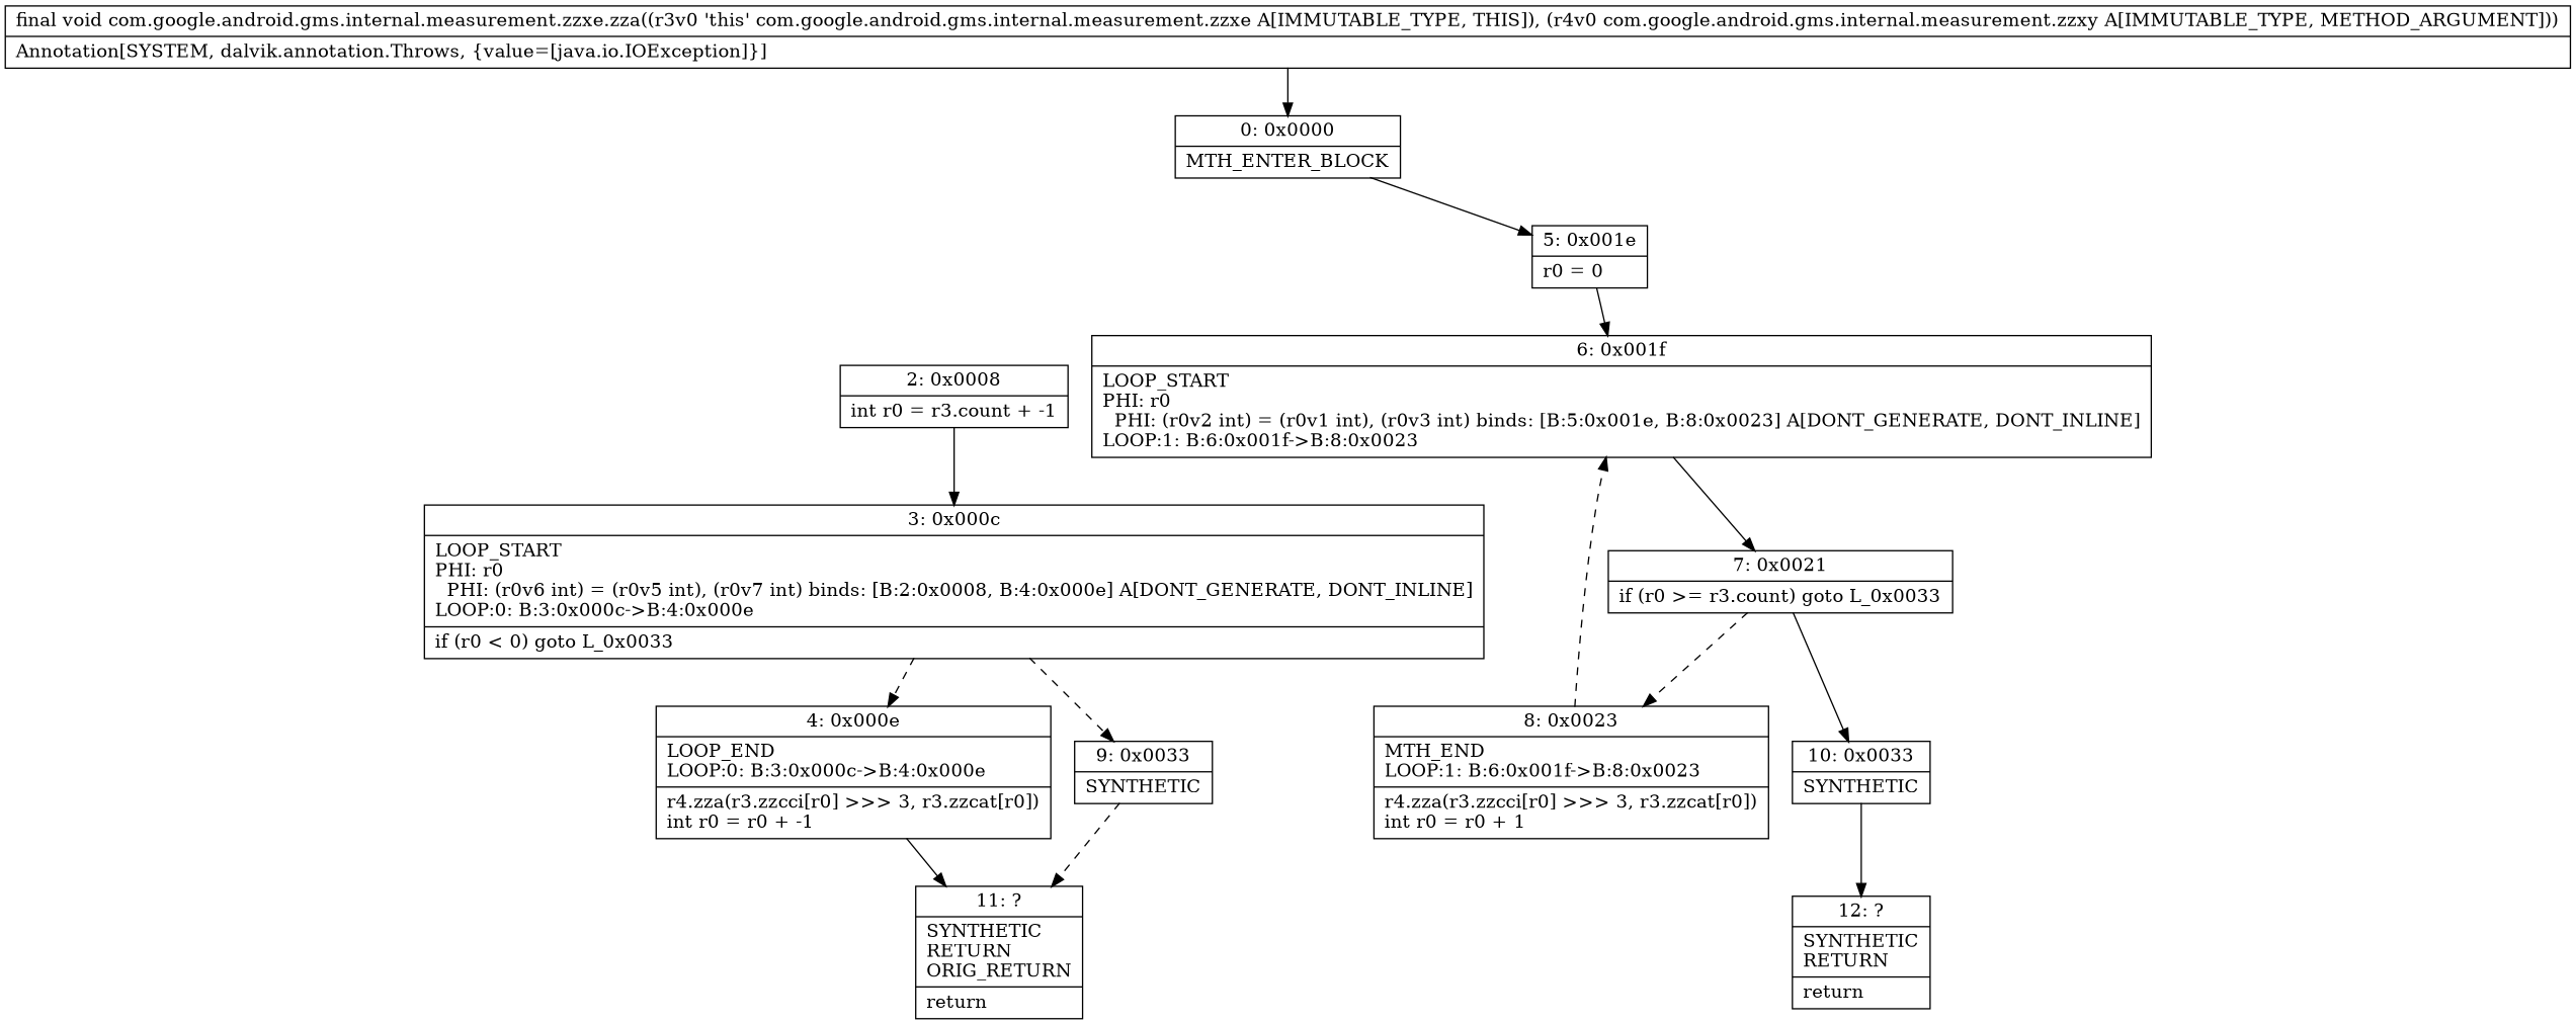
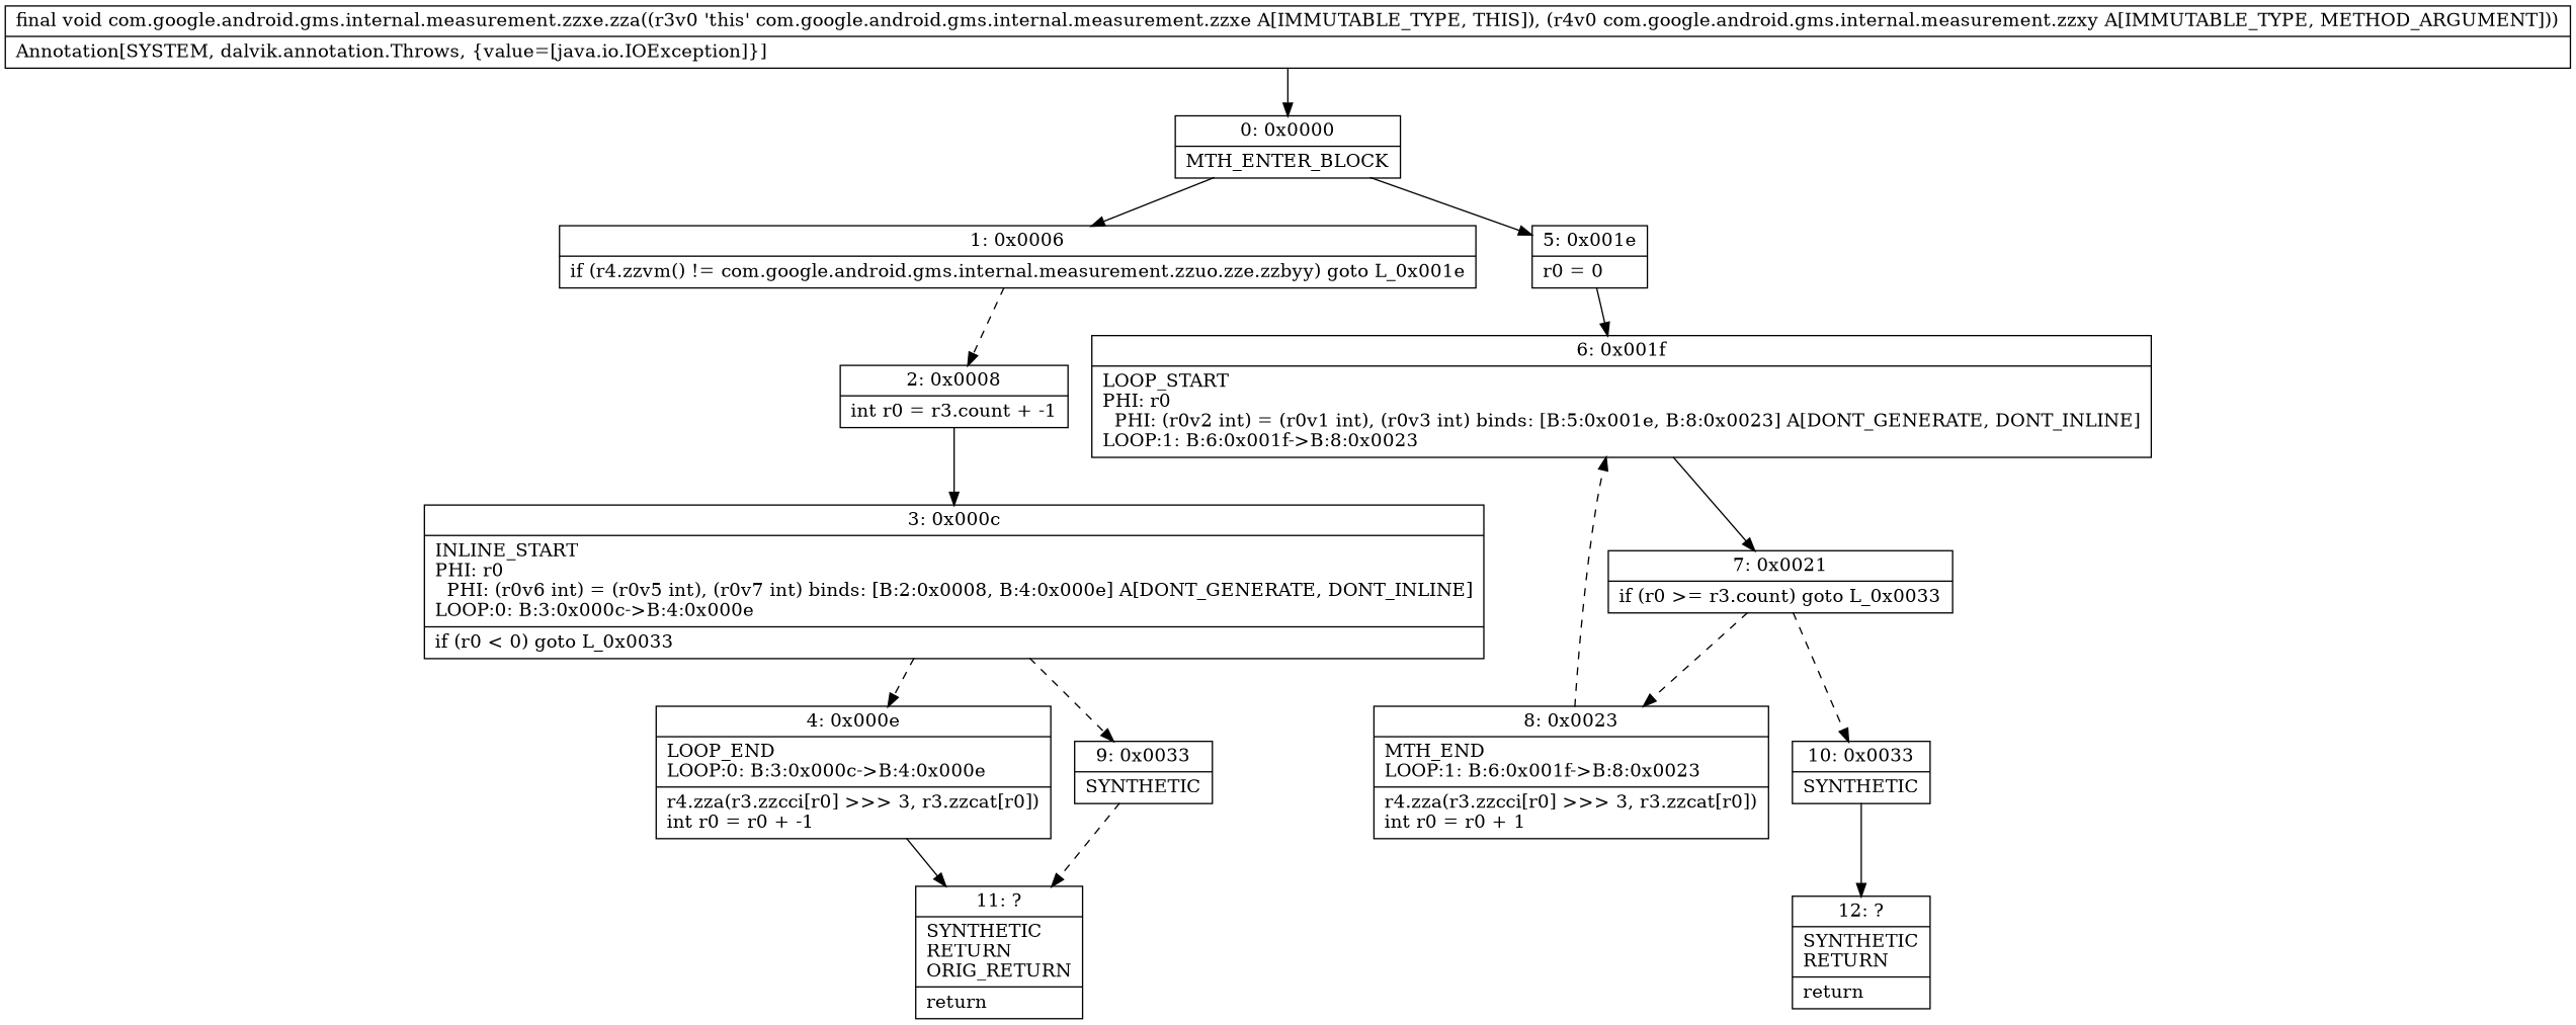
  digraph {
    node [shape=record]
    n1 [label="{0\:\ 0x0000|MTH_ENTER_BLOCK\l}"]
+   n2 [label="{1\:\ 0x0006|if (r4.zzvm() != com.google.android.gms.internal.measurement.zzuo.zze.zzbyy) goto L_0x001e\l}"]
    n3 [label="{5\:\ 0x001e|r0 = 0\l}"]
    n4 [label="{2\:\ 0x0008|int r0 = r3.count + \-1\l}"]
-   n5 [label="{3\:\ 0x000c|LOOP_START\lPHI: r0 \l  PHI: (r0v6 int) = (r0v5 int), (r0v7 int) binds: [B:2:0x0008, B:4:0x000e] A[DONT_GENERATE, DONT_INLINE]\lLOOP:0: B:3:0x000c\-\>B:4:0x000e\l|if (r0 \< 0) goto L_0x0033\l}"]
+   n5 [label="{3\:\ 0x000c|INLINE_START\lPHI: r0 \l  PHI: (r0v6 int) = (r0v5 int), (r0v7 int) binds: [B:2:0x0008, B:4:0x000e] A[DONT_GENERATE, DONT_INLINE]\lLOOP:0: B:3:0x000c\-\>B:4:0x000e\l|if (r0 \< 0) goto L_0x0033\l}"]
    n6 [label="{6\:\ 0x001f|LOOP_START\lPHI: r0 \l  PHI: (r0v2 int) = (r0v1 int), (r0v3 int) binds: [B:5:0x001e, B:8:0x0023] A[DONT_GENERATE, DONT_INLINE]\lLOOP:1: B:6:0x001f\-\>B:8:0x0023\l}"]
    n7 [label="{4\:\ 0x000e|LOOP_END\lLOOP:0: B:3:0x000c\-\>B:4:0x000e\l|r4.zza(r3.zzcci[r0] \>\>\> 3, r3.zzcat[r0])\lint r0 = r0 + \-1\l}"]
    n8 [label="{9\:\ 0x0033|SYNTHETIC\l}"]
    n9 [label="{11\:\ ?|SYNTHETIC\lRETURN\lORIG_RETURN\l|return\l}"]
    n10 [label="{7\:\ 0x0021|if (r0 \>= r3.count) goto L_0x0033\l}"]
    n11 [label="{8\:\ 0x0023|MTH_END\lLOOP:1: B:6:0x001f\-\>B:8:0x0023\l|r4.zza(r3.zzcci[r0] \>\>\> 3, r3.zzcat[r0])\lint r0 = r0 + 1\l}"]
    n12 [label="{10\:\ 0x0033|SYNTHETIC\l}"]
    n13 [label="{12\:\ ?|SYNTHETIC\lRETURN\l|return\l}"]
    n14 [label="{final void com.google.android.gms.internal.measurement.zzxe.zza((r3v0 'this' com.google.android.gms.internal.measurement.zzxe A[IMMUTABLE_TYPE, THIS]), (r4v0 com.google.android.gms.internal.measurement.zzxy A[IMMUTABLE_TYPE, METHOD_ARGUMENT]))  | Annotation[SYSTEM, dalvik.annotation.Throws, \{value=[java.io.IOException]\}]\l}"]
+   n1 -> n2
    n1 -> n3
+   n2 -> n4 [style=dashed]
    n3 -> n6
    n4 -> n5
    n5 -> n7 [style=dashed]
    n5 -> n8 [style=dashed]
    n6 -> n10
    n7 -> n9
    n8 -> n9 [style=dashed]
    n10 -> n11 [style=dashed]
-   n10 -> n12
+   n10 -> n12 [style=dashed]
    n11 -> n6 [style=dashed]
    n12 -> n13
    n14 -> n1
  }
